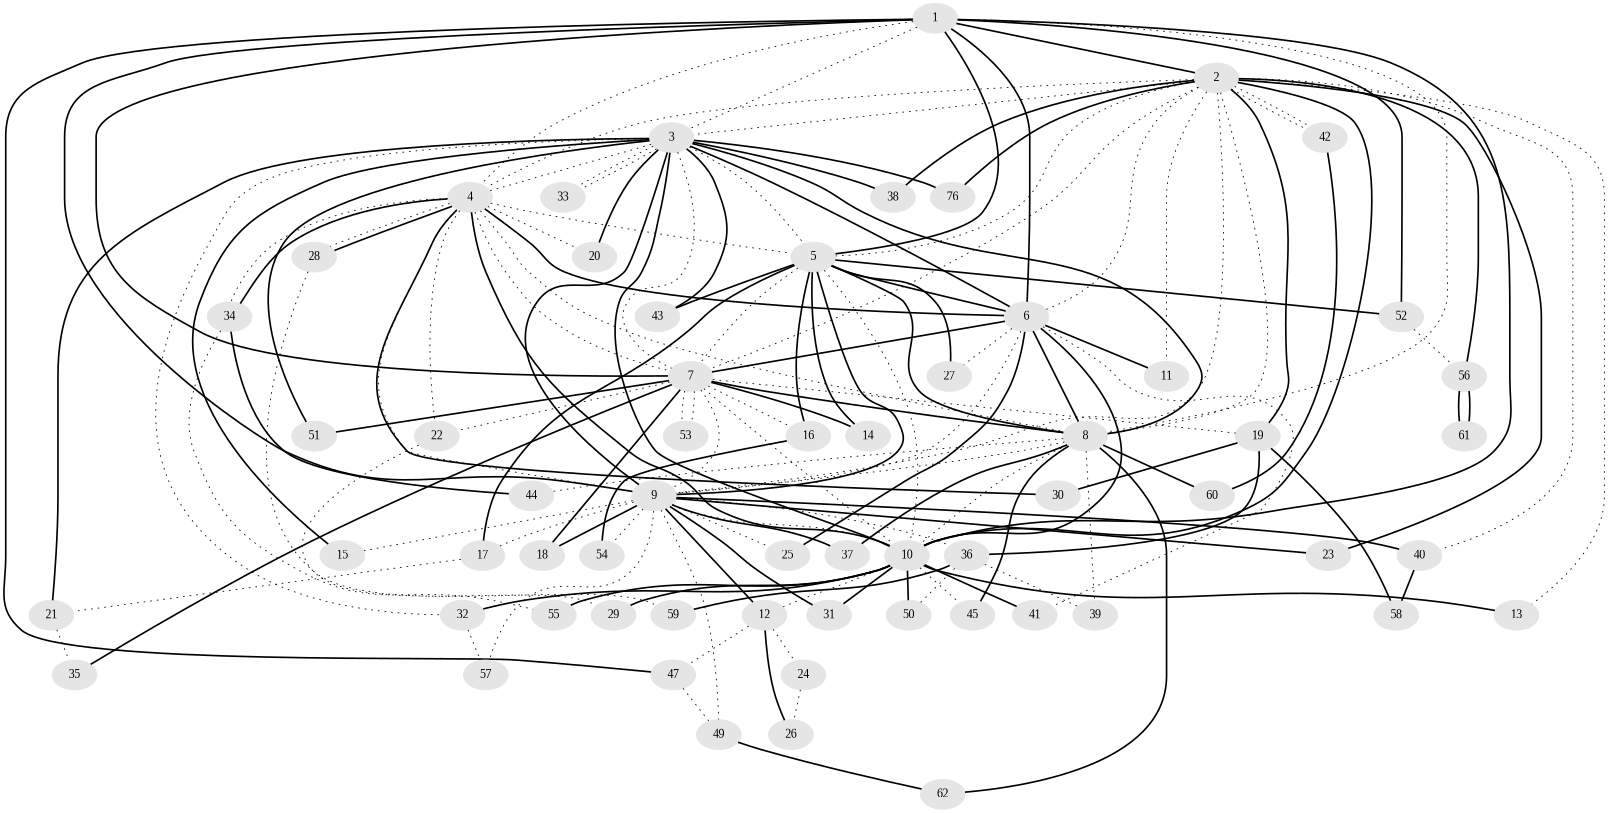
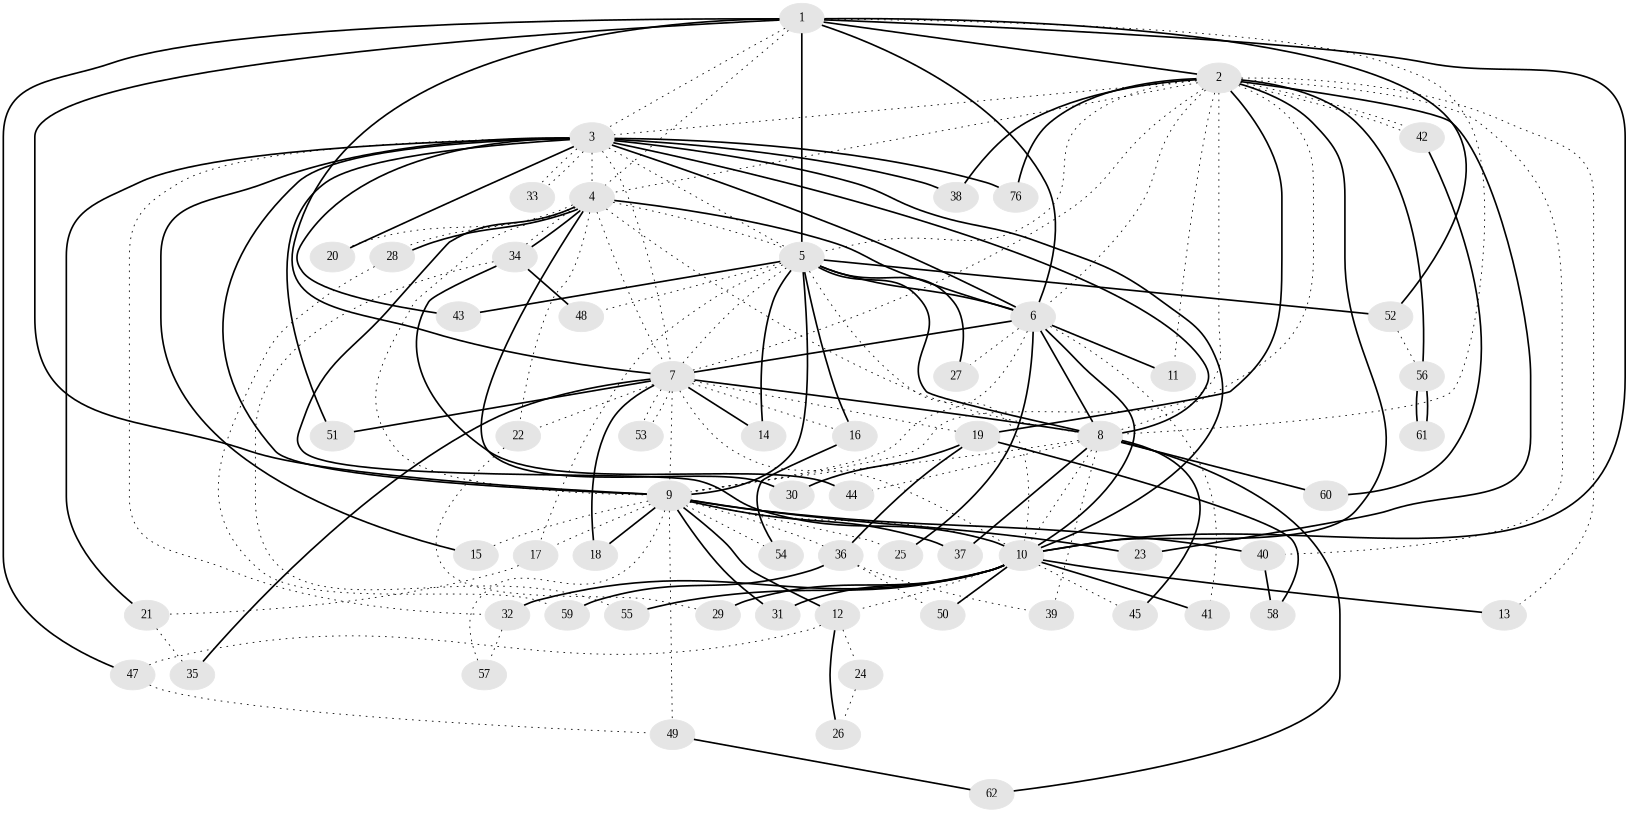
  graph {
    fontname="Liberation Serif"
    node [color=gray90 fontname="Liberation Serif" style=filled]
    edge [fontname="Liberation Serif" style=bold]
    1
    2
    3
    4
    5
    6
    7
    8
    9
    10
    47
    52
    11
    13
    19
    23
    38
    40
    42
    n20 [label=76]
    56
    15
    20
    21
    32
    33
    43
    51
    22
    28
    30
    34
    14
    16
    17
    27
+   48
    25
    41
    18
    35
    53
    37
    39
    44
    45
    60
    62
    12
    31
    36
    49
    54
    57
    29
    50
    55
    58
    61
    59
    24
    26
    1 -- 2
    1 -- 3 [style=dotted]
    1 -- 4 [style=dotted]
    1 -- 5
    1 -- 6
    1 -- 7
    1 -- 8 [style=dotted]
    1 -- 9
    1 -- 10
    1 -- 47
    1 -- 52
    2 -- 3 [style=dotted]
    2 -- 4 [style=dotted]
    2 -- 5 [style=dotted]
    2 -- 6 [style=dotted]
    2 -- 7 [style=dotted]
    2 -- 8 [style=dotted]
    2 -- 9 [style=dotted]
    2 -- 10
    2 -- 11 [style=dotted]
    2 -- 13 [style=dotted]
    2 -- 19
    2 -- 23
    2 -- 38
    2 -- 40 [style=dotted]
    2 -- 42 [style=dotted]
    2 -- 42 [style=dotted]
    2 -- n20
    2 -- 56
    3 -- 4 [style=dotted]
    3 -- 5 [style=dotted]
    3 -- 6
    3 -- 7 [style=dotted]
    3 -- 8
    3 -- 9
    3 -- 10
    3 -- 38
    3 -- n20
    3 -- 15
    3 -- 20
    3 -- 21
    3 -- 32 [style=dotted]
    3 -- 33 [style=dotted]
    3 -- 33 [style=dotted]
    3 -- 43
    3 -- 51
    4 -- 5 [style=dotted]
    4 -- 6
    4 -- 7 [style=dotted]
    4 -- 8 [style=dotted]
    4 -- 9 [style=dotted]
    4 -- 10
    4 -- 20 [style=dotted]
    4 -- 22 [style=dotted]
    4 -- 28 [style=dotted]
    4 -- 28
    4 -- 30
    4 -- 34 [style=dotted]
    4 -- 34
    5 -- 6
    5 -- 7 [style=dotted]
    5 -- 8
    5 -- 9
    5 -- 10 [style=dotted]
    5 -- 52
    5 -- 43
    5 -- 14
    5 -- 16
-   5 -- 17
+   5 -- 17 [style=dotted]
    5 -- 27
+   5 -- 48 [style=dotted]
    6 -- 7
    6 -- 8
    6 -- 9 [style=dotted]
    6 -- 10
    6 -- 11
    6 -- 27 [style=dotted]
    6 -- 25
    6 -- 41 [style=dotted]
    7 -- 8
    7 -- 9 [style=dotted]
    7 -- 10 [style=dotted]
    7 -- 19 [style=dotted]
    7 -- 51
    7 -- 22 [style=dotted]
    7 -- 14
    7 -- 16 [style=dotted]
    7 -- 18
    7 -- 35
    7 -- 53 [style=dotted]
    7 -- 53 [style=dotted]
    8 -- 9 [style=dotted]
    8 -- 10 [style=dotted]
    8 -- 37
    8 -- 39 [style=dotted]
    8 -- 44 [style=dotted]
    8 -- 45
    8 -- 60
    8 -- 62
    9 -- 10 [style=dotted]
    9 -- 23
    9 -- 40
    9 -- 15 [style=dotted]
    9 -- 17 [style=dotted]
    9 -- 25 [style=dotted]
    9 -- 18
    9 -- 37
    9 -- 12
    9 -- 31
    9 -- 36 [style=dotted]
    9 -- 49 [style=dotted]
    9 -- 54 [style=dotted]
    9 -- 57 [style=dotted]
    10 -- 13
    10 -- 32
    10 -- 41
    10 -- 45 [style=dotted]
    10 -- 12 [style=dotted]
    10 -- 31
    10 -- 29
    10 -- 50
    10 -- 55
    47 -- 49 [style=dotted]
    52 -- 56 [style=dotted]
    19 -- 30
    19 -- 36
    19 -- 58
    40 -- 58
    42 -- 60
    56 -- 61
    56 -- 61
    21 -- 35 [style=dotted]
    32 -- 57 [style=dotted]
    22 -- 29 [style=dotted]
    28 -- 59 [style=dotted]
+   34 -- 48
    34 -- 44
    34 -- 55 [style=dotted]
    16 -- 54
    17 -- 21 [style=dotted]
    12 -- 47 [style=dotted]
    12 -- 24 [style=dotted]
    12 -- 26
    36 -- 39 [style=dotted]
    36 -- 50 [style=dotted]
    36 -- 59
    49 -- 62
    24 -- 26 [style=dotted]
  }
